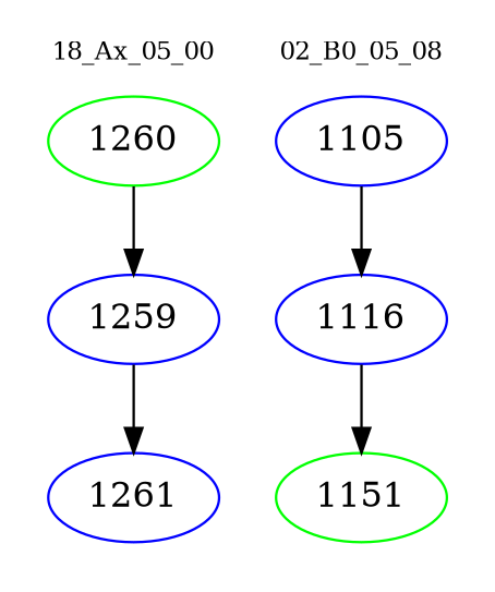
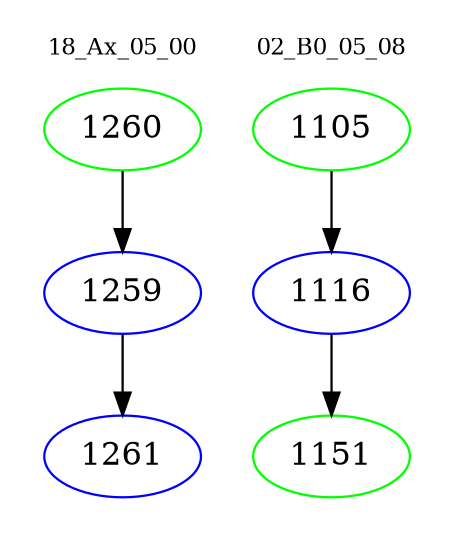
  digraph {
    node [color=green]
    edge [color=black]
    n1 [label=1260]
    n2 [color=blue label=1259]
    n3 [color=blue label=1261]
-   n4 [color=blue label=1105]
+   n4 [label=1105]
    n5 [color=blue label=1116]
    n6 [label=1151]
    subgraph cluster_1 {
      color=white
      fontsize=10
      label="18_Ax_05_00"
      n1
      n2
      n3
    }
    subgraph cluster_2 {
      color=white
      fontsize=10
      label="02_B0_05_08"
      n4
      n5
      n6
    }
    n1 -> n2
    n2 -> n3
    n4 -> n5
    n5 -> n6
  }
